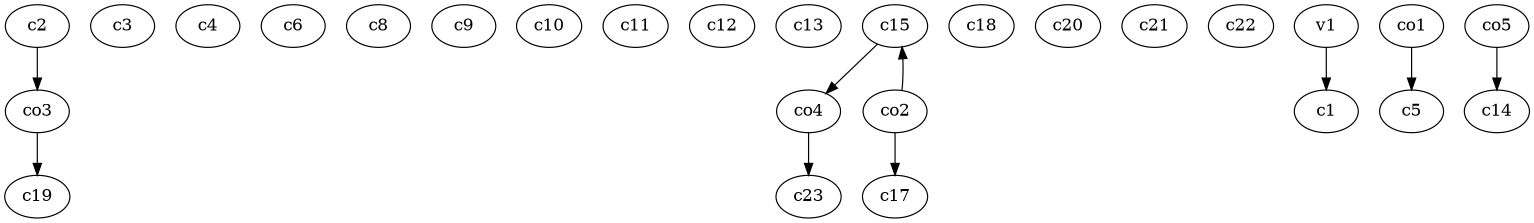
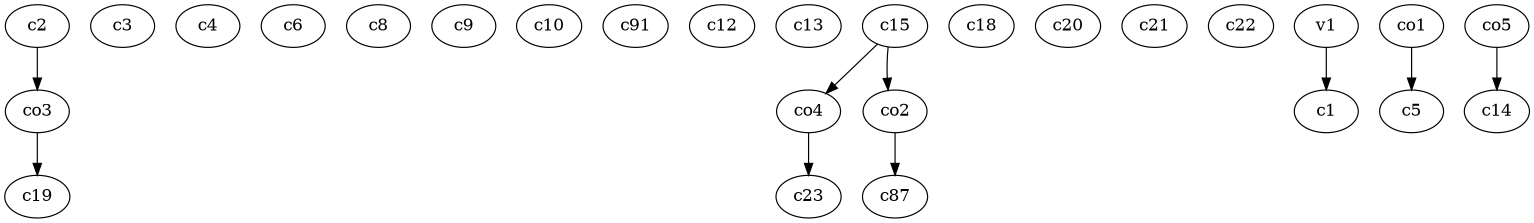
  strict digraph {
    edge [weight=1]
    c2
    co3
    c19
    c3
    c4
    c6
    c8
    c9
    c10
-   c11
+   c11 [label=c91]
    c12
    c13
    c15
    co4
    c23
    c18
    c20
    c21
    c22
    v1
    c1
    co1
    c5
    co2
-   c17
+   c17 [label=c87]
    co5
    c14
    c2 -> co3
    co3 -> c19
    c15 -> co4
    co4 -> c23
    v1 -> c1
    co1 -> c5
-   co2 -> c15
+   c15 -> co2
    co2 -> c17
    co5 -> c14
  }
